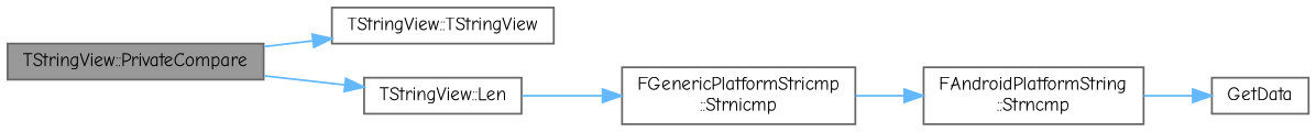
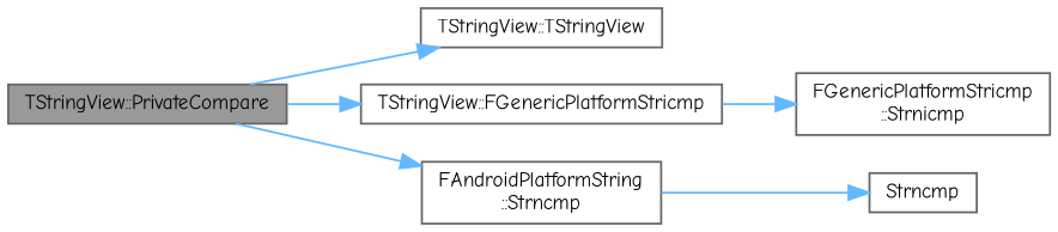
  digraph {
    fontname="Comic Neue"
    rankdir=LR
    node [color=grey40 fillcolor=white fontname="Comic Neue" fontsize=10 shape=box style=filled]
    edge [color=steelblue1 fontname="Comic Neue" fontsize=10 labelfontname=Helvetica labelfontsize=10 style=solid]
    n1 [color=gray40 fillcolor=grey60 fontcolor=black height=0.2 label="TStringView::PrivateCompare" width=0.4]
    n2 [height=0.2 label="TStringView::TStringView" width=0.4]
-   n3 [height=0.2 label="TStringView::Len" width=0.4]
+   n3 [height=0.2 label="TStringView::FGenericPlatformStricmp" width=0.4]
    n4 [height=0.2 label="FAndroidPlatformString\l::Strncmp" width=0.4]
-   n5 [height=0.2 label=GetData width=0.4]
+   n5 [height=0.2 label=Strncmp width=0.4]
    n6 [height=0.2 label="FGenericPlatformStricmp\l::Strnicmp" width=0.4]
    n1 -> n2
    n1 -> n3
-   n6 -> n4
+   n1 -> n4
    n3 -> n6
    n4 -> n5
  }
